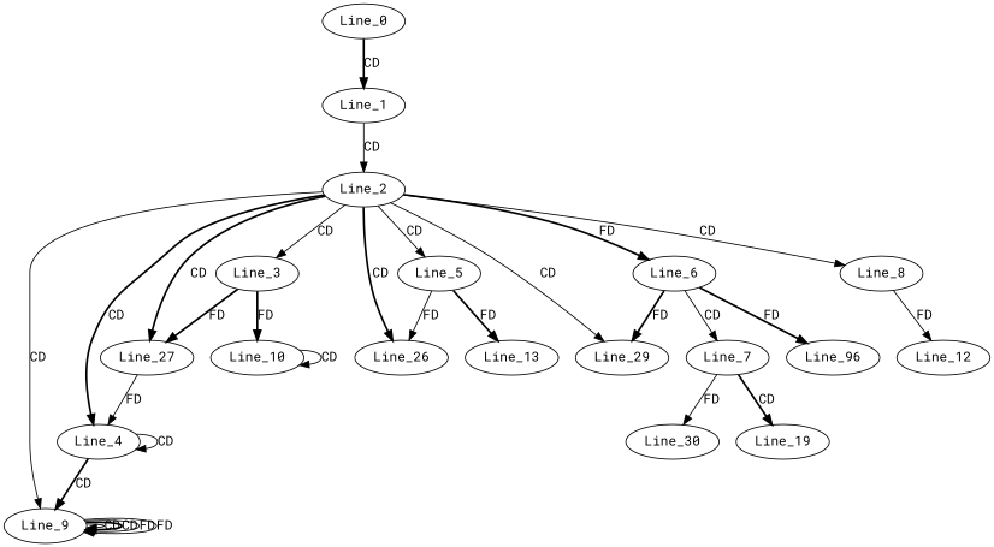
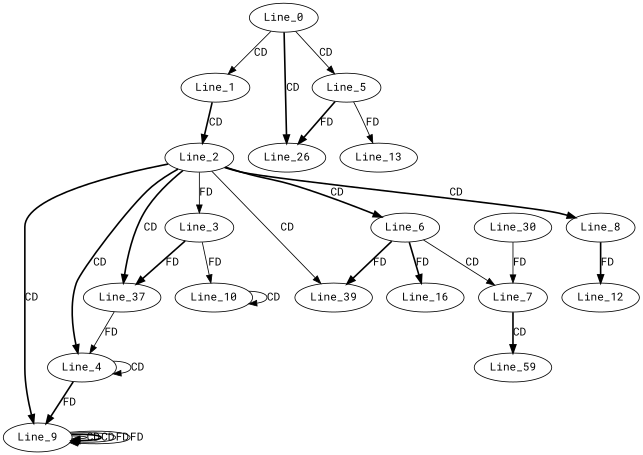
  digraph {
    fontname="Roboto Mono"
    node [fontname="Roboto Mono"]
    edge [fontname="Roboto Mono" style=solid]
    Line_0
    Line_1
    Line_2
    Line_3
    Line_4
    Line_5
    Line_6
    Line_8
    Line_9
-   Line_27
+   Line_27 [label=Line_37]
    n11 [label=Line_26]
-   Line_29
+   Line_29 [label=Line_39]
    Line_10
    Line_13
    Line_7
-   Line_16 [label=Line_96]
+   Line_16
    Line_30
-   Line_19
+   Line_19 [label=Line_59]
    n19 [label=Line_12]
-   Line_0 -> Line_1 [label=CD style=bold]
-   Line_1 -> Line_2 [label=CD]
-   Line_2 -> Line_3 [label=CD]
+   Line_0 -> Line_1 [label=CD]
+   Line_1 -> Line_2 [label=CD style=bold]
+   Line_2 -> Line_3 [label=FD]
    Line_2 -> Line_4 [label=CD style=bold]
-   Line_2 -> Line_5 [label=CD]
-   Line_2 -> Line_6 [label=FD style=bold]
-   Line_2 -> Line_8 [label=CD]
-   Line_2 -> Line_9 [label=CD]
+   Line_0 -> Line_5 [label=CD]
+   Line_2 -> Line_6 [label=CD style=bold]
+   Line_2 -> Line_8 [label=CD style=bold]
+   Line_2 -> Line_9 [label=CD style=bold]
    Line_2 -> Line_27 [label=CD style=bold]
-   Line_2 -> n11 [label=CD style=bold]
+   Line_0 -> n11 [label=CD style=bold]
    Line_2 -> Line_29 [label=CD]
    Line_3 -> Line_27 [label=FD style=bold]
-   Line_3 -> Line_10 [label=FD style=bold]
+   Line_3 -> Line_10 [label=FD]
    Line_4 -> Line_4 [label=CD]
-   Line_4 -> Line_9 [label=CD style=bold]
-   Line_5 -> n11 [label=FD]
-   Line_5 -> Line_13 [label=FD style=bold]
+   Line_4 -> Line_9 [label=FD style=bold]
+   Line_5 -> n11 [label=FD style=bold]
+   Line_5 -> Line_13 [label=FD]
    Line_6 -> Line_29 [label=FD style=bold]
    Line_6 -> Line_7 [label=CD]
    Line_6 -> Line_16 [label=FD style=bold]
-   Line_8 -> n19 [label=FD]
+   Line_8 -> n19 [label=FD style=bold]
    Line_9 -> Line_9 [label=CD]
    Line_9 -> Line_9 [label=CD style=bold]
    Line_9 -> Line_9 [label=FD]
    Line_9 -> Line_9 [label=FD]
    Line_27 -> Line_4 [label=FD]
    Line_10 -> Line_10 [label=CD]
-   Line_7 -> Line_30 [label=FD]
+   Line_30 -> Line_7 [label=FD]
    Line_7 -> Line_19 [label=CD style=bold]
  }
